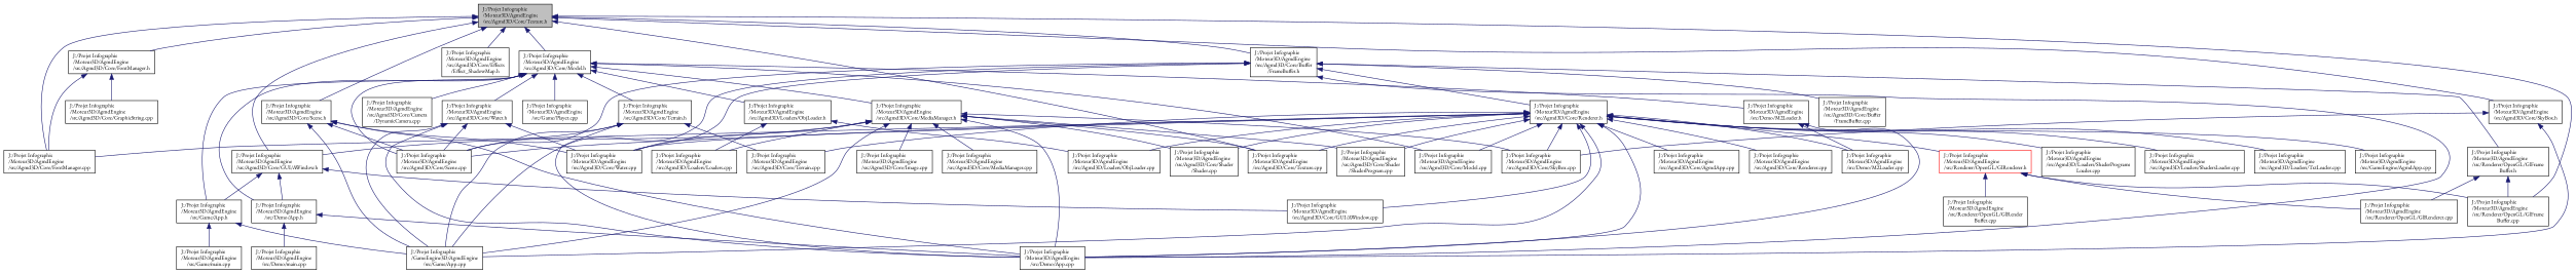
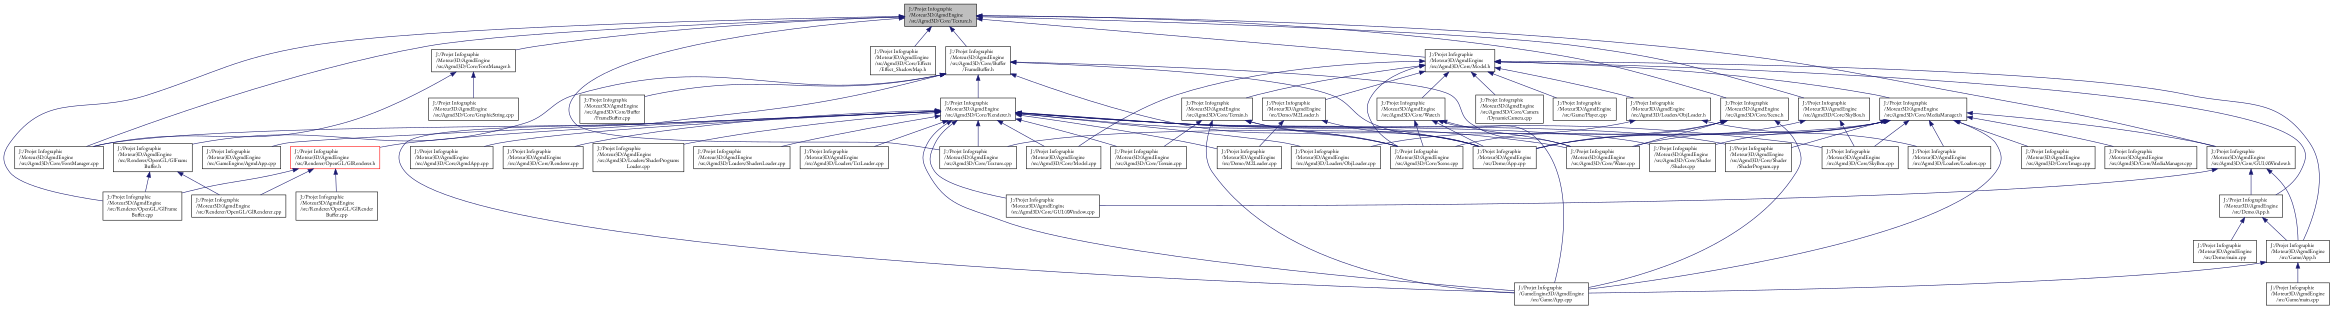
  digraph {
    fontname="EB Garamond"
    node [color=black fillcolor=white fontname="EB Garamond" fontsize=10 shape=record style=filled]
    edge [color=midnightblue dir=back fontname="EB Garamond" fontsize=10 labelfontname=Helvetica labelfontsize=10 style=solid]
    n1 [fillcolor=grey75 fontcolor=black height=0.2 label="J:/Projet Infographie\l/Moteur3D/AgmdEngine\l/src/Agmd3D/Core/Texture.h" width=0.4]
    n2 [height=0.2 label="J:/Projet Infographie\l/Moteur3D/AgmdEngine\l/src/Agmd3D/Core/Buffer\l/FrameBuffer.h" width=0.4]
    n3 [height=0.2 label="J:/Projet Infographie\l/Moteur3D/AgmdEngine\l/src/Agmd3D/Core/FontManager.cpp" width=0.4]
    n4 [height=0.2 label="J:/Projet Infographie\l/Moteur3D/AgmdEngine\l/src/Agmd3D/Core/Texture.cpp" width=0.4]
    n5 [height=0.2 label="J:/Projet Infographie\l/Moteur3D/AgmdEngine\l/src/Renderer/OpenGL/GlFrame\lBuffer.cpp" width=0.4]
    n6 [height=0.2 label="J:/Projet Infographie\l/Moteur3D/AgmdEngine\l/src/Agmd3D/Core/Effects\l/Effect_ShadowMap.h" width=0.4]
    n7 [height=0.2 label="J:/Projet Infographie\l/Moteur3D/AgmdEngine\l/src/Agmd3D/Core/FontManager.h" width=0.4]
    n8 [height=0.2 label="J:/Projet Infographie\l/Moteur3D/AgmdEngine\l/src/Agmd3D/Core/GUI/AWindow.h" width=0.4]
    n9 [height=0.2 label="J:/Projet Infographie\l/Moteur3D/AgmdEngine\l/src/Agmd3D/Core/Model.h" width=0.4]
    n10 [height=0.2 label="J:/Projet Infographie\l/Moteur3D/AgmdEngine\l/src/Agmd3D/Core/Scene.h" width=0.4]
    n11 [height=0.2 label="J:/Projet Infographie\l/Moteur3D/AgmdEngine\l/src/Agmd3D/Core/SkyBox.h" width=0.4]
    n12 [height=0.2 label="J:/Projet Infographie\l/Moteur3D/AgmdEngine\l/src/Agmd3D/Core/Buffer\l/FrameBuffer.cpp" width=0.4]
    n13 [height=0.2 label="J:/Projet Infographie\l/Moteur3D/AgmdEngine\l/src/Agmd3D/Core/Renderer.h" width=0.4]
    n14 [height=0.2 label="J:/Projet Infographie\l/Moteur3D/AgmdEngine\l/src/Agmd3D/Core/Scene.cpp" width=0.4]
    n15 [height=0.2 label="J:/Projet Infographie\l/Moteur3D/AgmdEngine\l/src/Agmd3D/Core/Water.cpp" width=0.4]
    n16 [height=0.2 label="J:/Projet Infographie\l/Moteur3D/AgmdEngine\l/src/Demo/App.cpp" width=0.4]
    n17 [height=0.2 label="J:/Projet Infographie\l/GameEngine3D/AgmdEngine\l/src/Game/App.cpp" width=0.4]
    n18 [height=0.2 label="J:/Projet Infographie\l/Moteur3D/AgmdEngine\l/src/Renderer/OpenGL/GlFrame\lBuffer.h" width=0.4]
    n19 [height=0.2 label="J:/Projet Infographie\l/Moteur3D/AgmdEngine\l/src/Agmd3D/Core/GraphicString.cpp" width=0.4]
    n20 [height=0.2 label="J:/Projet Infographie\l/Moteur3D/AgmdEngine\l/src/Agmd3D/Core/GUI/AWindow.cpp" width=0.4]
    n21 [height=0.2 label="J:/Projet Infographie\l/Moteur3D/AgmdEngine\l/src/Demo/App.h" width=0.4]
    n22 [height=0.2 label="J:/Projet Infographie\l/Moteur3D/AgmdEngine\l/src/Game/App.h" width=0.4]
    n23 [height=0.2 label="J:/Projet Infographie\l/Moteur3D/AgmdEngine\l/src/Agmd3D/Core/Model.cpp" width=0.4]
    n24 [height=0.2 label="J:/Projet Infographie\l/Moteur3D/AgmdEngine\l/src/Agmd3D/Core/Camera\l/DynamicCamera.cpp" width=0.4]
    n25 [height=0.2 label="J:/Projet Infographie\l/Moteur3D/AgmdEngine\l/src/Agmd3D/Core/MediaManager.h" width=0.4]
    n26 [height=0.2 label="J:/Projet Infographie\l/Moteur3D/AgmdEngine\l/src/Agmd3D/Core/Terrain.h" width=0.4]
    n27 [height=0.2 label="J:/Projet Infographie\l/Moteur3D/AgmdEngine\l/src/Agmd3D/Core/Water.h" width=0.4]
    n28 [height=0.2 label="J:/Projet Infographie\l/Moteur3D/AgmdEngine\l/src/Agmd3D/Loaders/ObjLoader.h" width=0.4]
    n29 [height=0.2 label="J:/Projet Infographie\l/Moteur3D/AgmdEngine\l/src/Demo/M2Loader.h" width=0.4]
    n30 [height=0.2 label="J:/Projet Infographie\l/Moteur3D/AgmdEngine\l/src/Game/Player.cpp" width=0.4]
    n31 [height=0.2 label="J:/Projet Infographie\l/Moteur3D/AgmdEngine\l/src/Agmd3D/Core/SkyBox.cpp" width=0.4]
    n32 [height=0.2 label="J:/Projet Infographie\l/Moteur3D/AgmdEngine\l/src/Agmd3D/Core/AgmdApp.cpp" width=0.4]
    n33 [height=0.2 label="J:/Projet Infographie\l/Moteur3D/AgmdEngine\l/src/Agmd3D/Core/Renderer.cpp" width=0.4]
    n34 [height=0.2 label="J:/Projet Infographie\l/Moteur3D/AgmdEngine\l/src/Agmd3D/Core/Shader\l/Shader.cpp" width=0.4]
    n35 [height=0.2 label="J:/Projet Infographie\l/Moteur3D/AgmdEngine\l/src/Agmd3D/Core/Shader\l/ShaderProgram.cpp" width=0.4]
    n36 [height=0.2 label="J:/Projet Infographie\l/Moteur3D/AgmdEngine\l/src/Agmd3D/Core/Terrain.cpp" width=0.4]
    n37 [height=0.2 label="J:/Projet Infographie\l/Moteur3D/AgmdEngine\l/src/Agmd3D/Loaders/ObjLoader.cpp" width=0.4]
    n38 [height=0.2 label="J:/Projet Infographie\l/Moteur3D/AgmdEngine\l/src/Agmd3D/Loaders/ShaderPrograms\lLoader.cpp" width=0.4]
    n39 [height=0.2 label="J:/Projet Infographie\l/Moteur3D/AgmdEngine\l/src/Agmd3D/Loaders/ShadersLoader.cpp" width=0.4]
    n40 [height=0.2 label="J:/Projet Infographie\l/Moteur3D/AgmdEngine\l/src/Agmd3D/Loaders/TxtLoader.cpp" width=0.4]
    n41 [height=0.2 label="J:/Projet Infographie\l/Moteur3D/AgmdEngine\l/src/Demo/M2Loader.cpp" width=0.4]
    n42 [height=0.2 label="J:/Projet Infographie\l/Moteur3D/AgmdEngine\l/src/GameEngine/AgmdApp.cpp" width=0.4]
    n43 [color=red height=0.2 label="J:/Projet Infographie\l/Moteur3D/AgmdEngine\l/src/Renderer/OpenGL/GlRenderer.h" width=0.4]
    n44 [height=0.2 label="J:/Projet Infographie\l/Moteur3D/AgmdEngine\l/src/Renderer/OpenGL/GlRenderer.cpp" width=0.4]
    n45 [height=0.2 label="J:/Projet Infographie\l/Moteur3D/AgmdEngine\l/src/Renderer/OpenGL/GlRender\lBuffer.cpp" width=0.4]
    n46 [height=0.2 label="J:/Projet Infographie\l/Moteur3D/AgmdEngine\l/src/Demo/main.cpp" width=0.4]
    n47 [height=0.2 label="J:/Projet Infographie\l/Moteur3D/AgmdEngine\l/src/Game/main.cpp" width=0.4]
    n48 [height=0.2 label="J:/Projet Infographie\l/Moteur3D/AgmdEngine\l/src/Agmd3D/Core/Image.cpp" width=0.4]
    n49 [height=0.2 label="J:/Projet Infographie\l/Moteur3D/AgmdEngine\l/src/Agmd3D/Core/MediaManager.cpp" width=0.4]
    n50 [height=0.2 label="J:/Projet Infographie\l/Moteur3D/AgmdEngine\l/src/Agmd3D/Loaders/Loaders.cpp" width=0.4]
    n1 -> n2
    n1 -> n3
    n1 -> n4
    n1 -> n5
    n1 -> n6
    n1 -> n7
    n1 -> n8
    n1 -> n9
    n1 -> n10
    n1 -> n11
    n2 -> n12
    n2 -> n13
    n2 -> n14
    n2 -> n15
    n2 -> n16
    n2 -> n17
    n2 -> n18
    n7 -> n3
    n7 -> n19
    n8 -> n20
    n8 -> n21
    n8 -> n22
    n9 -> n14
    n9 -> n21
    n9 -> n22
    n9 -> n23
    n9 -> n24
    n9 -> n25
    n9 -> n26
    n9 -> n27
    n9 -> n28
    n9 -> n29
    n9 -> n30
    n10 -> n14
    n10 -> n15
    n10 -> n16
    n10 -> n17
    n11 -> n16
    n11 -> n31
    n13 -> n3
    n13 -> n4
    n13 -> n14
    n13 -> n15
    n13 -> n16
    n13 -> n17
    n13 -> n20
    n13 -> n23
    n13 -> n31
    n13 -> n32
    n13 -> n33
    n13 -> n34
    n13 -> n35
    n13 -> n36
    n13 -> n37
    n13 -> n38
    n13 -> n39
    n13 -> n40
    n13 -> n41
    n13 -> n42
    n13 -> n43
    n18 -> n5
    n18 -> n44
-   n21 -> n16
+   n21 -> n22
    n21 -> n46
    n22 -> n17
    n22 -> n47
    n25 -> n4
    n25 -> n8
    n25 -> n15
    n25 -> n16
    n25 -> n17
    n25 -> n31
    n25 -> n34
    n25 -> n35
    n25 -> n48
    n25 -> n49
    n25 -> n50
    n26 -> n14
    n26 -> n16
    n26 -> n17
    n26 -> n36
    n27 -> n14
    n27 -> n15
    n27 -> n16
    n27 -> n17
    n28 -> n37
    n28 -> n50
    n29 -> n16
    n29 -> n41
    n43 -> n5
    n43 -> n44
    n43 -> n45
  }
